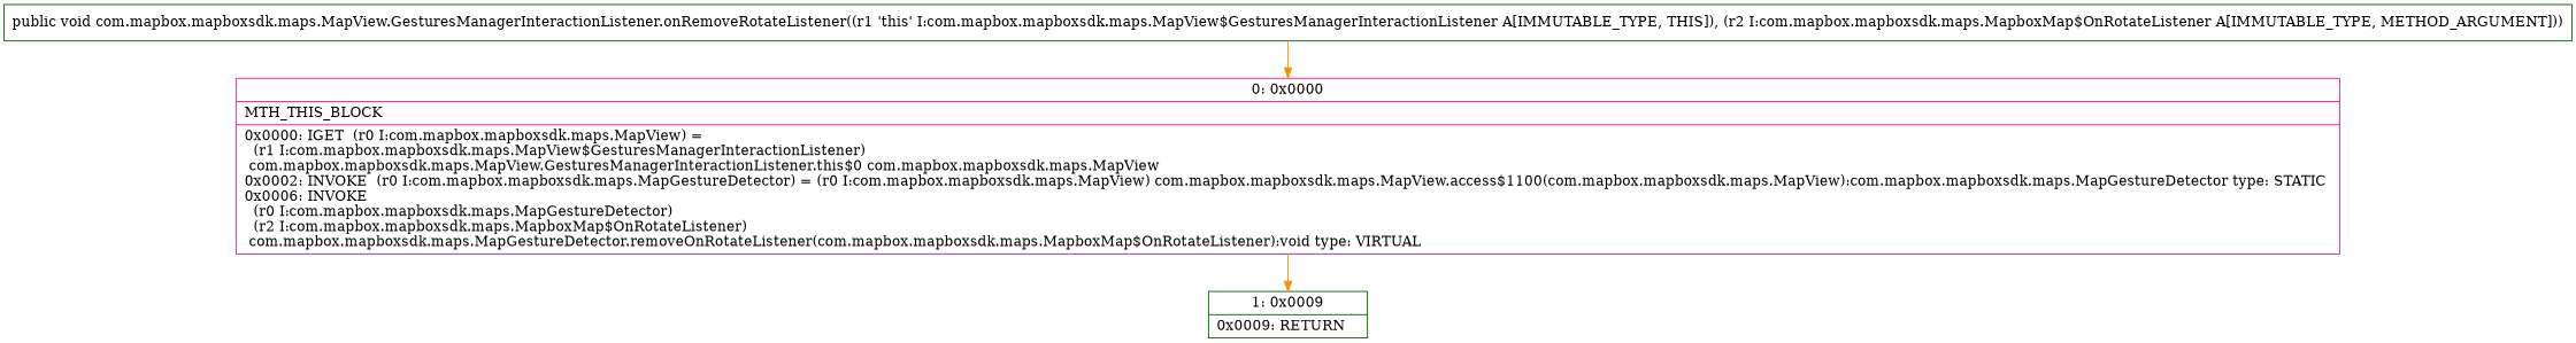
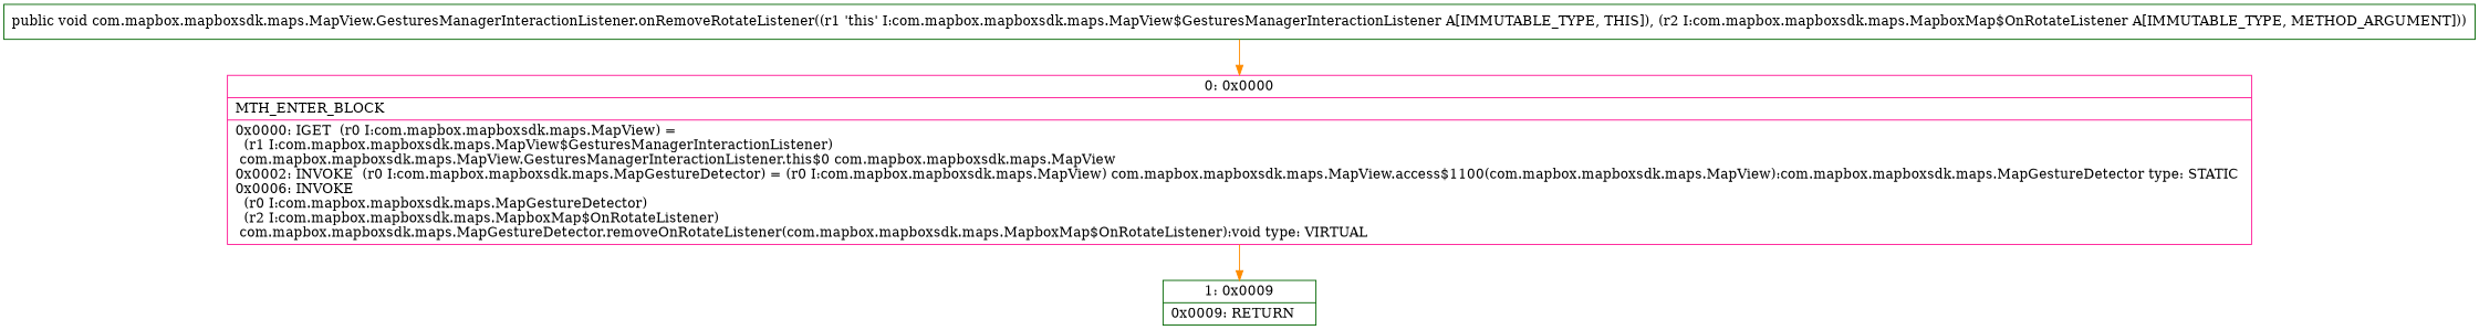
  digraph {
    node [shape=record color=darkgreen]
    edge [color=darkorange]
-   n1 [label="{0\:\ 0x0000|MTH_THIS_BLOCK\l|0x0000: IGET  (r0 I:com.mapbox.mapboxsdk.maps.MapView) = \l  (r1 I:com.mapbox.mapboxsdk.maps.MapView$GesturesManagerInteractionListener)\l com.mapbox.mapboxsdk.maps.MapView.GesturesManagerInteractionListener.this$0 com.mapbox.mapboxsdk.maps.MapView \l0x0002: INVOKE  (r0 I:com.mapbox.mapboxsdk.maps.MapGestureDetector) = (r0 I:com.mapbox.mapboxsdk.maps.MapView) com.mapbox.mapboxsdk.maps.MapView.access$1100(com.mapbox.mapboxsdk.maps.MapView):com.mapbox.mapboxsdk.maps.MapGestureDetector type: STATIC \l0x0006: INVOKE  \l  (r0 I:com.mapbox.mapboxsdk.maps.MapGestureDetector)\l  (r2 I:com.mapbox.mapboxsdk.maps.MapboxMap$OnRotateListener)\l com.mapbox.mapboxsdk.maps.MapGestureDetector.removeOnRotateListener(com.mapbox.mapboxsdk.maps.MapboxMap$OnRotateListener):void type: VIRTUAL \l}" color=deeppink]
+   n1 [label="{0\:\ 0x0000|MTH_ENTER_BLOCK\l|0x0000: IGET  (r0 I:com.mapbox.mapboxsdk.maps.MapView) = \l  (r1 I:com.mapbox.mapboxsdk.maps.MapView$GesturesManagerInteractionListener)\l com.mapbox.mapboxsdk.maps.MapView.GesturesManagerInteractionListener.this$0 com.mapbox.mapboxsdk.maps.MapView \l0x0002: INVOKE  (r0 I:com.mapbox.mapboxsdk.maps.MapGestureDetector) = (r0 I:com.mapbox.mapboxsdk.maps.MapView) com.mapbox.mapboxsdk.maps.MapView.access$1100(com.mapbox.mapboxsdk.maps.MapView):com.mapbox.mapboxsdk.maps.MapGestureDetector type: STATIC \l0x0006: INVOKE  \l  (r0 I:com.mapbox.mapboxsdk.maps.MapGestureDetector)\l  (r2 I:com.mapbox.mapboxsdk.maps.MapboxMap$OnRotateListener)\l com.mapbox.mapboxsdk.maps.MapGestureDetector.removeOnRotateListener(com.mapbox.mapboxsdk.maps.MapboxMap$OnRotateListener):void type: VIRTUAL \l}" color=deeppink]
    n2 [label="{1\:\ 0x0009|0x0009: RETURN   \l}"]
    n3 [label="{public void com.mapbox.mapboxsdk.maps.MapView.GesturesManagerInteractionListener.onRemoveRotateListener((r1 'this' I:com.mapbox.mapboxsdk.maps.MapView$GesturesManagerInteractionListener A[IMMUTABLE_TYPE, THIS]), (r2 I:com.mapbox.mapboxsdk.maps.MapboxMap$OnRotateListener A[IMMUTABLE_TYPE, METHOD_ARGUMENT])) }"]
    n1 -> n2
    n3 -> n1
  }
